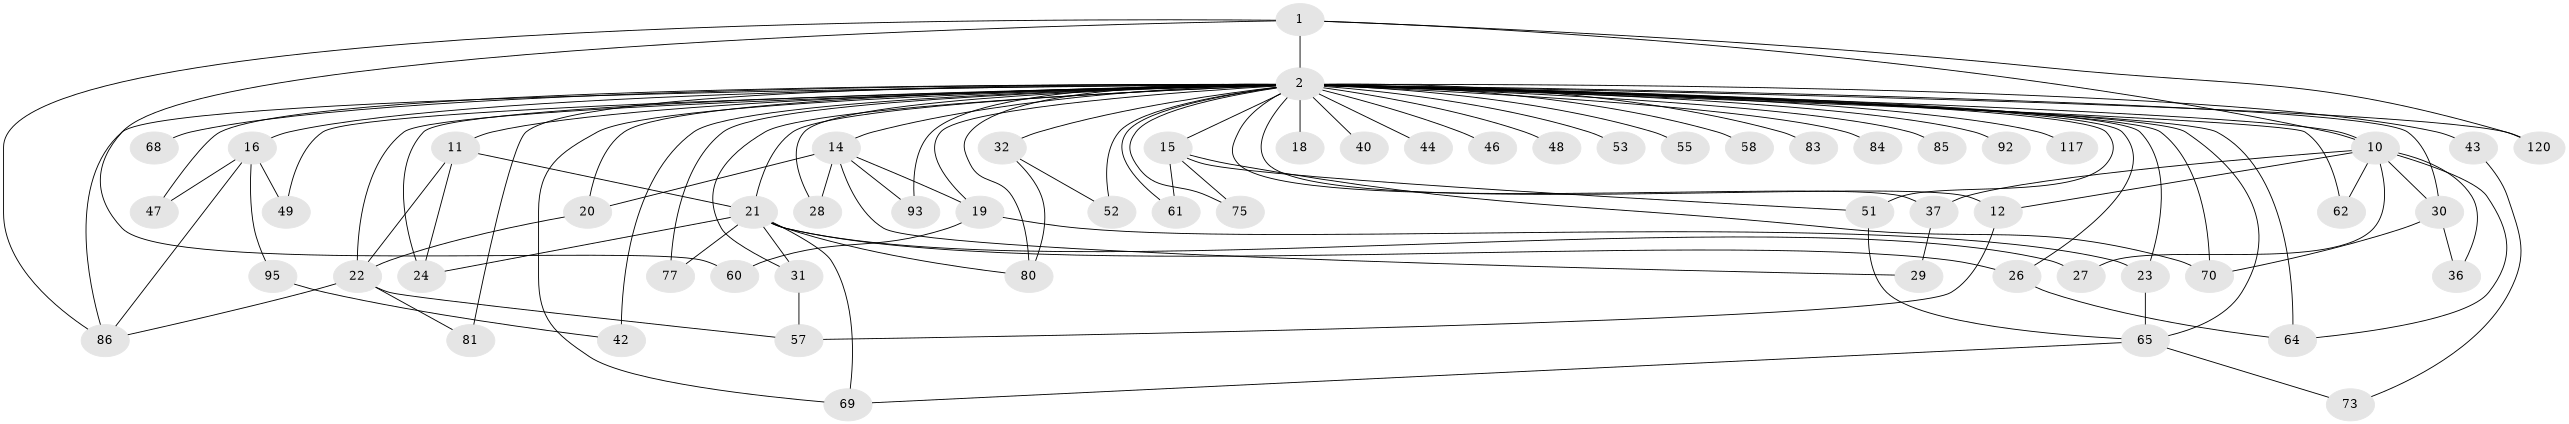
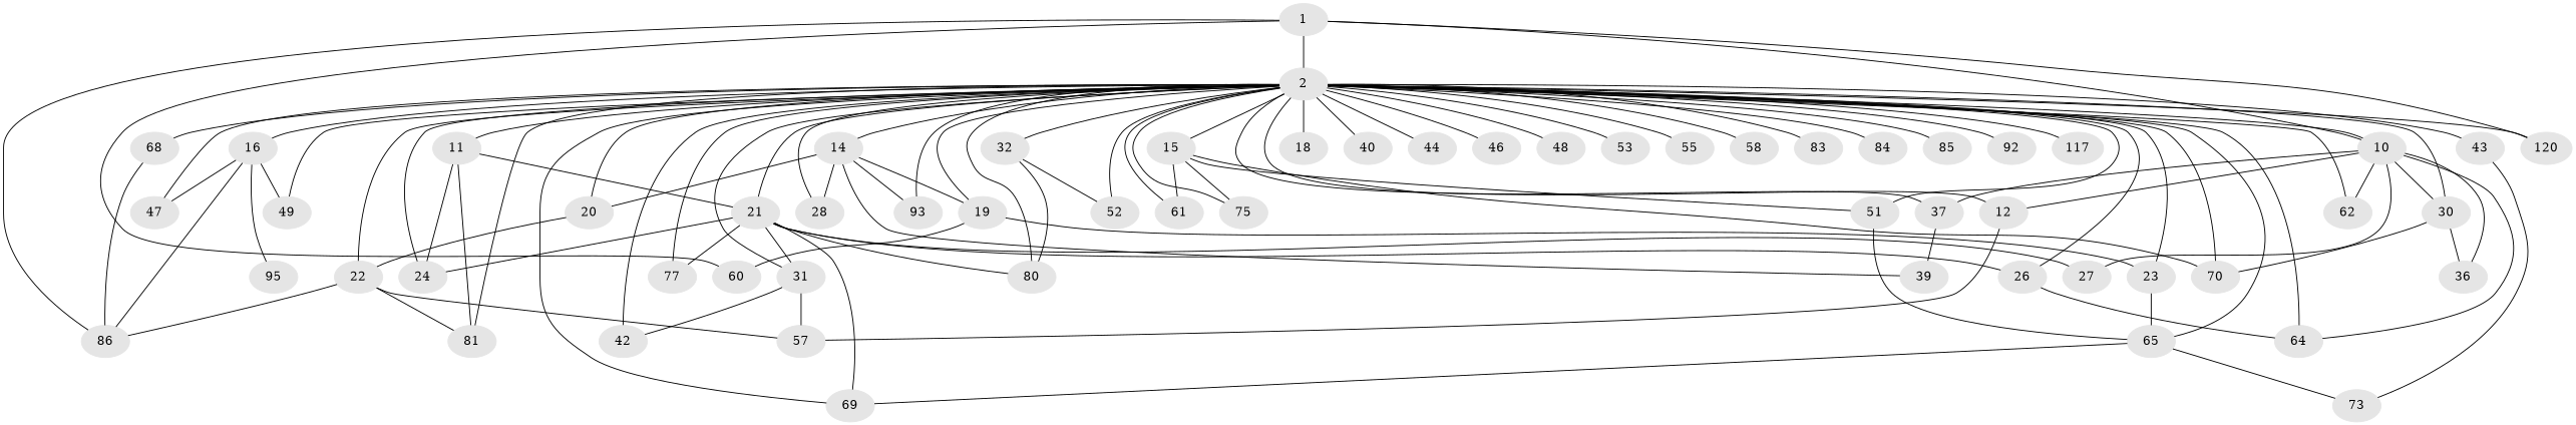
  graph {
    node [color=gray90 style=filled]
    2 [super="+5+45+78+3+6+8+66+17+9+13+72"]
    10 [super="+25+90"]
    86 [super="+107"]
    120
    11 [super="+115+114"]
    12
    14
    15
    16
    18
    19
    20
    21 [super="+71+91"]
    22 [super="+50+88"]
    23
    24
    26
    28
    30 [super="+100"]
    31
    32
    37
    40
    42
    43
    44
    46 [super="+125"]
    47
    48
    49
    51
    52 [super="+119"]
    53
    55
    58
    61
    62 [super="+67+82"]
    64 [super="+124"]
    65
    68 [super="+111"]
    69
    70 [super="+128"]
    75
    77
    80 [super="+110"]
    81
    83
    84
    85
    92
    93
    117
    1
    60
    27
    36
    57
-   39 [label=29]
+   39
    95
    73
    2 -- 10 [weight=10]
-   2 -- 86
+   68 -- 86
    2 -- 120
    2 -- 11 [weight=4]
    2 -- 12
    2 -- 14 [weight=2]
    2 -- 15 [weight=3]
    2 -- 16 [weight=3]
    2 -- 18 [weight=2]
    2 -- 19 [weight=2]
    2 -- 20
    2 -- 21 [weight=7]
    2 -- 22 [weight=2]
    2 -- 23
    2 -- 24
    2 -- 26 [weight=3]
    2 -- 28
    2 -- 30 [weight=2]
    2 -- 31 [weight=2]
    2 -- 32 [weight=2]
    2 -- 37
    2 -- 40
    2 -- 42
    2 -- 43 [weight=3]
    2 -- 44
    2 -- 46 [weight=3]
    2 -- 47
    2 -- 48
    2 -- 49
    2 -- 51 [weight=3]
    2 -- 52 [weight=2]
    2 -- 53
    2 -- 55 [weight=2]
    2 -- 58 [weight=2]
    2 -- 61
    2 -- 62 [weight=3]
    2 -- 64
    2 -- 65
    2 -- 68 [weight=3]
    2 -- 69
    2 -- 70
    2 -- 75
    2 -- 77
    2 -- 80 [weight=3]
    2 -- 81
    2 -- 83 [weight=2]
    2 -- 84 [weight=2]
    2 -- 85 [weight=2]
    2 -- 92 [weight=2]
    2 -- 93
    2 -- 117
    10 -- 12
    10 -- 30
    10 -- 37
    10 -- 62
    10 -- 64
    10 -- 27
    10 -- 36
    11 -- 21
-   11 -- 22
+   11 -- 81
    11 -- 24
    12 -- 57
    14 -- 19
    14 -- 20
    14 -- 28
    14 -- 93
    14 -- 39
    15 -- 51
    15 -- 61
    15 -- 70
    15 -- 75
    16 -- 86
    16 -- 47
    16 -- 49
    16 -- 95
    19 -- 23
    19 -- 60
    20 -- 22
    21 -- 24
    21 -- 26
    21 -- 31
    21 -- 69
    21 -- 77
    21 -- 80
    21 -- 27
    22 -- 86
    22 -- 81
    22 -- 57
    23 -- 65
    26 -- 64
    30 -- 70
    30 -- 36
-   95 -- 42
+   31 -- 42
    31 -- 57
    32 -- 52
    32 -- 80
    37 -- 39
    43 -- 73
    51 -- 65
    65 -- 69
    65 -- 73
    1 -- 2 [weight=9]
    1 -- 10
    1 -- 86
    1 -- 120
    1 -- 60
  }
